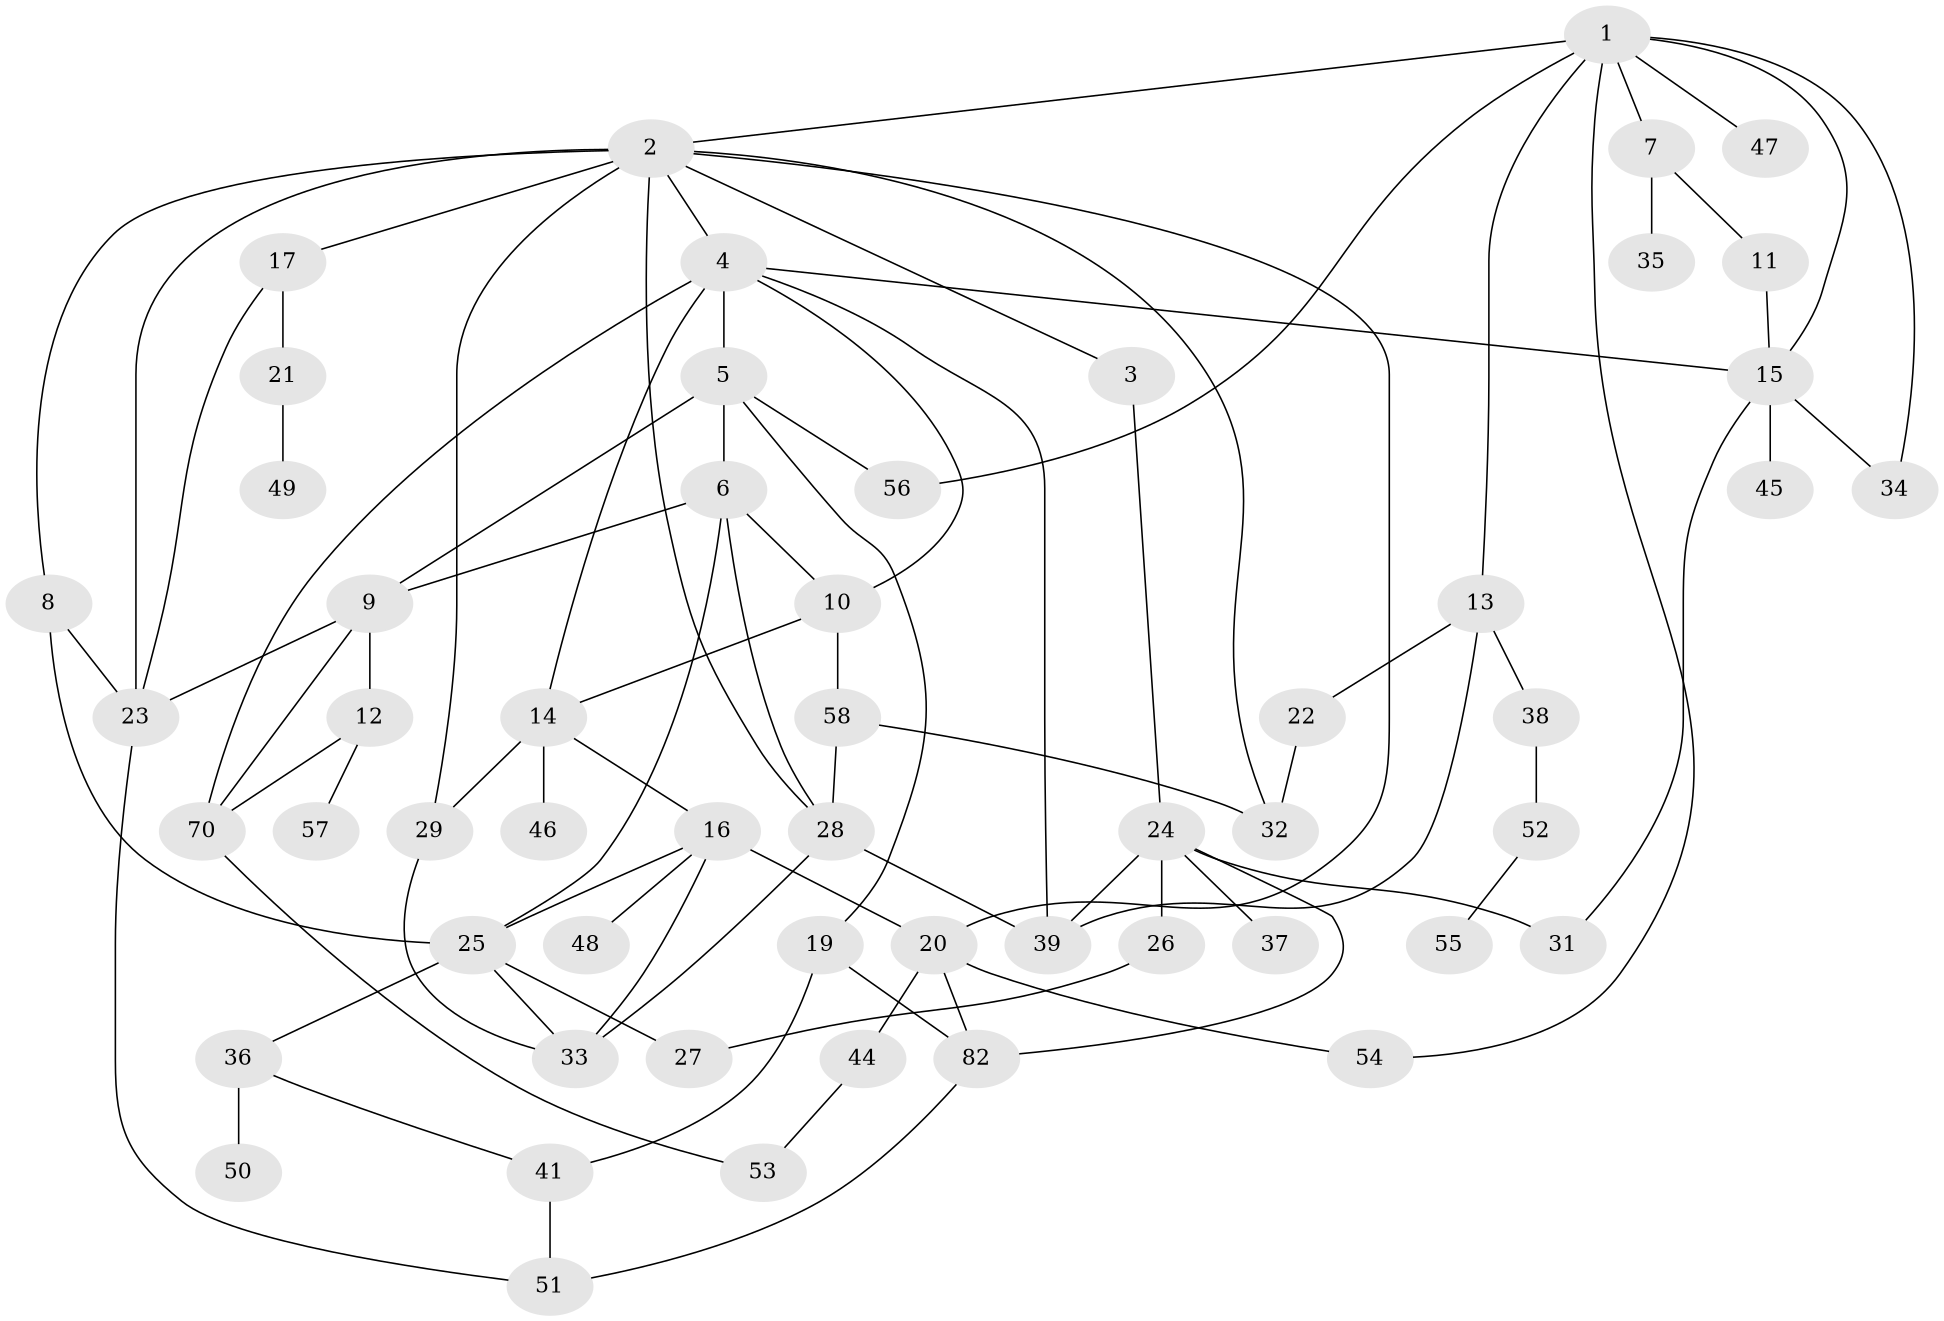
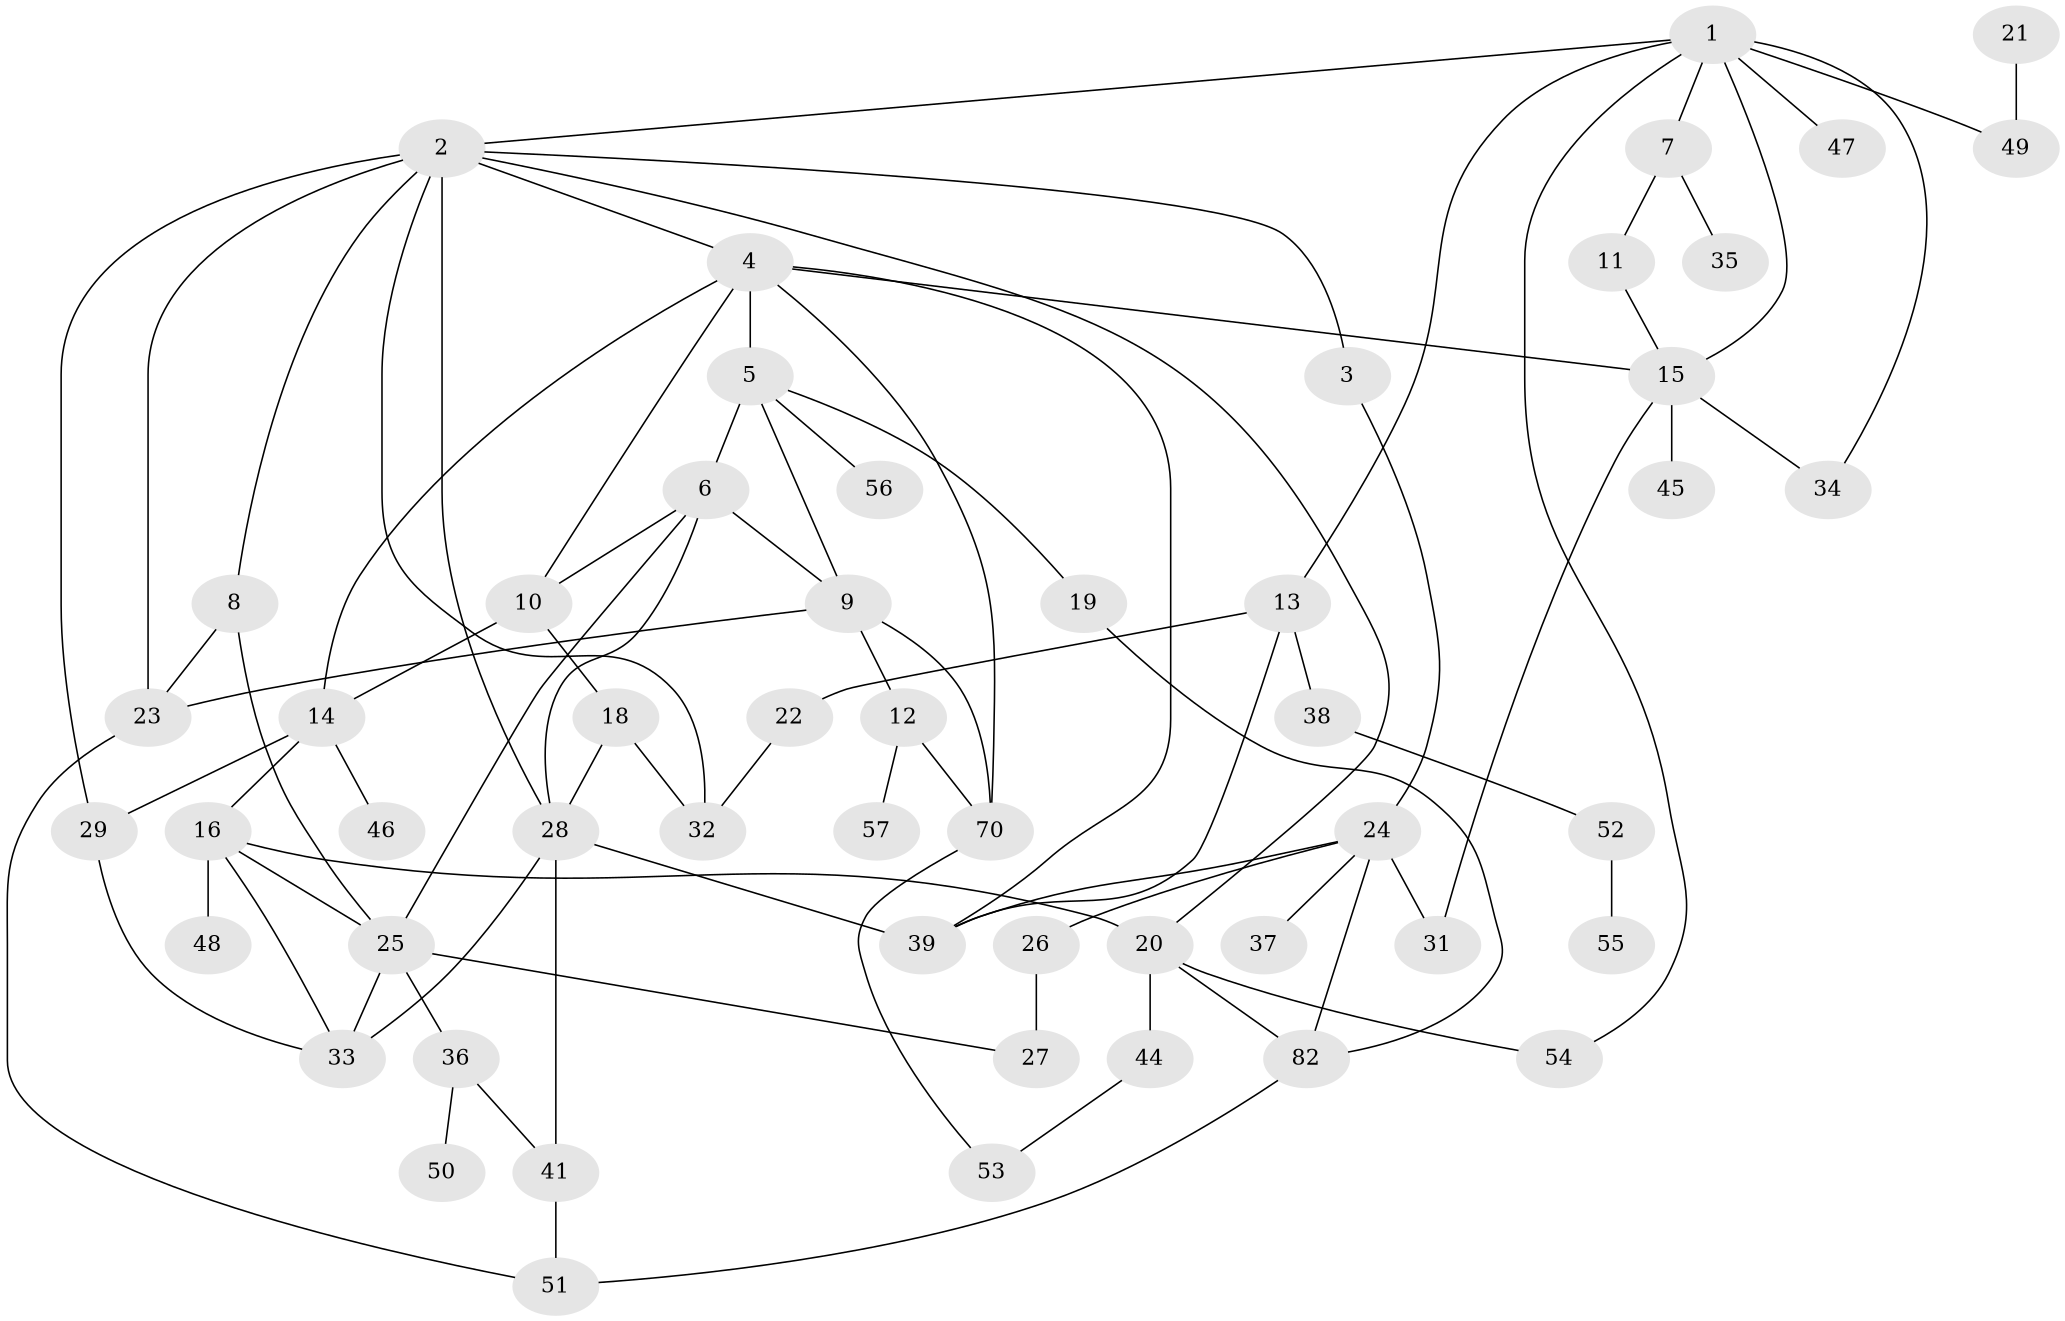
  graph {
    node [color=gray90 style=filled]
    edge [weight=1.0]
    1
    2
    7
    13
    15
    34
    47
    54
    56
    3
    4
    8
-   17
    20
    23
    28
    29
    32
    11
    35
    39
    22
    38
    31
    45
    24
    5
    10
    14
    n30 [label=70]
    25
    21
    n33 [label=82]
    44
    51
    33
    41
    26
    37
    6
    9
    19
-   18 [label=58]
+   18
    16
    46
    53
    12
    27
    36
    57
    52
    48
    49
    50
    55
    1 -- 2
    1 -- 7
    1 -- 13
    1 -- 15
    1 -- 34
    1 -- 47
    1 -- 54
-   1 -- 56
+   1 -- 49
    2 -- 3
    2 -- 4
    2 -- 8
-   2 -- 17
    2 -- 20
    2 -- 23
    2 -- 28
    2 -- 29
    2 -- 32
    7 -- 11
    7 -- 35
    13 -- 39
    13 -- 22
    13 -- 38
    15 -- 34
    15 -- 31
    15 -- 45 [weight=2.0]
    3 -- 24
    4 -- 15
    4 -- 39
    4 -- 5
    4 -- 10
    4 -- 14
    4 -- n30
    8 -- 23
    8 -- 25
-   17 -- 23
-   17 -- 21
    20 -- 54
    20 -- n33
    20 -- 44
    23 -- 51
    28 -- 39
    28 -- 33 [weight=2.0]
-   19 -- 41
+   28 -- 41
    29 -- 33
    11 -- 15
    22 -- 32
    38 -- 52
    24 -- 39
    24 -- 31
    24 -- n33
    24 -- 26
    24 -- 37
    5 -- 56
    5 -- 6 [weight=3.0]
    5 -- 9
    5 -- 19
    10 -- 14
    10 -- 18 [weight=3.0]
    14 -- 29
    14 -- 16
    14 -- 46
    n30 -- 53
    25 -- 33
    25 -- 27
    25 -- 36
    21 -- 49
    n33 -- 51
    44 -- 53
    41 -- 51
    26 -- 27 [weight=2.0]
    6 -- 28
    6 -- 10
    6 -- 25
    6 -- 9
    9 -- 23
    9 -- n30
    9 -- 12 [weight=2.0]
    19 -- n33
    18 -- 28
    18 -- 32
    16 -- 20
    16 -- 25
    16 -- 33
    16 -- 48
    12 -- n30
    12 -- 57
    36 -- 41
    36 -- 50
    52 -- 55
  }
